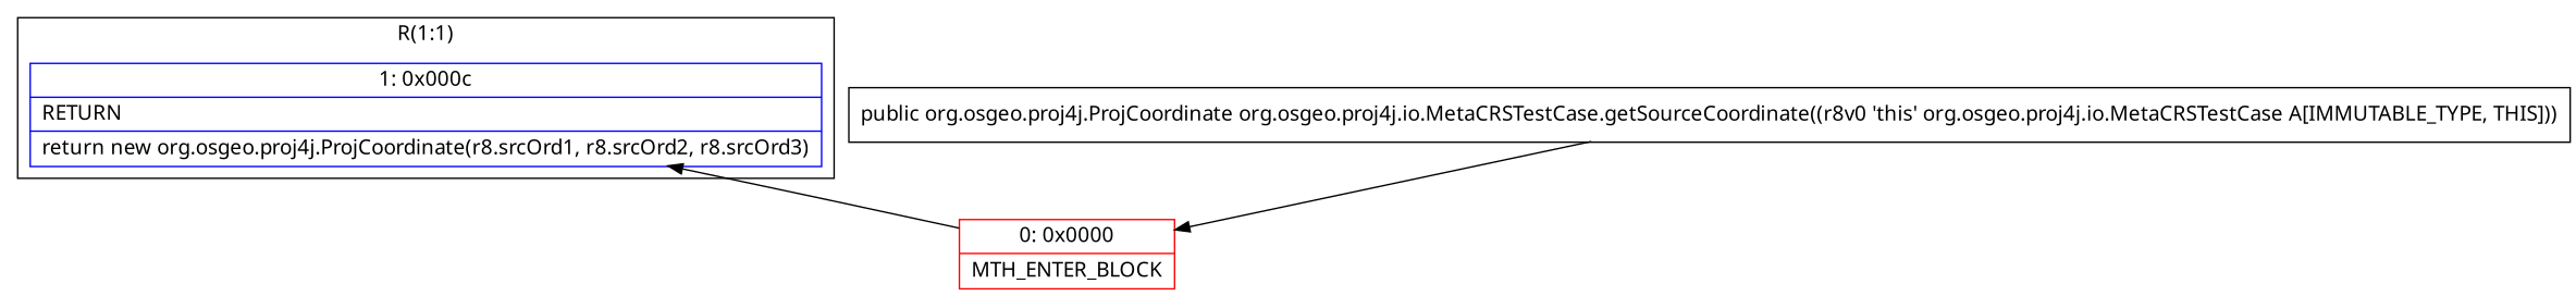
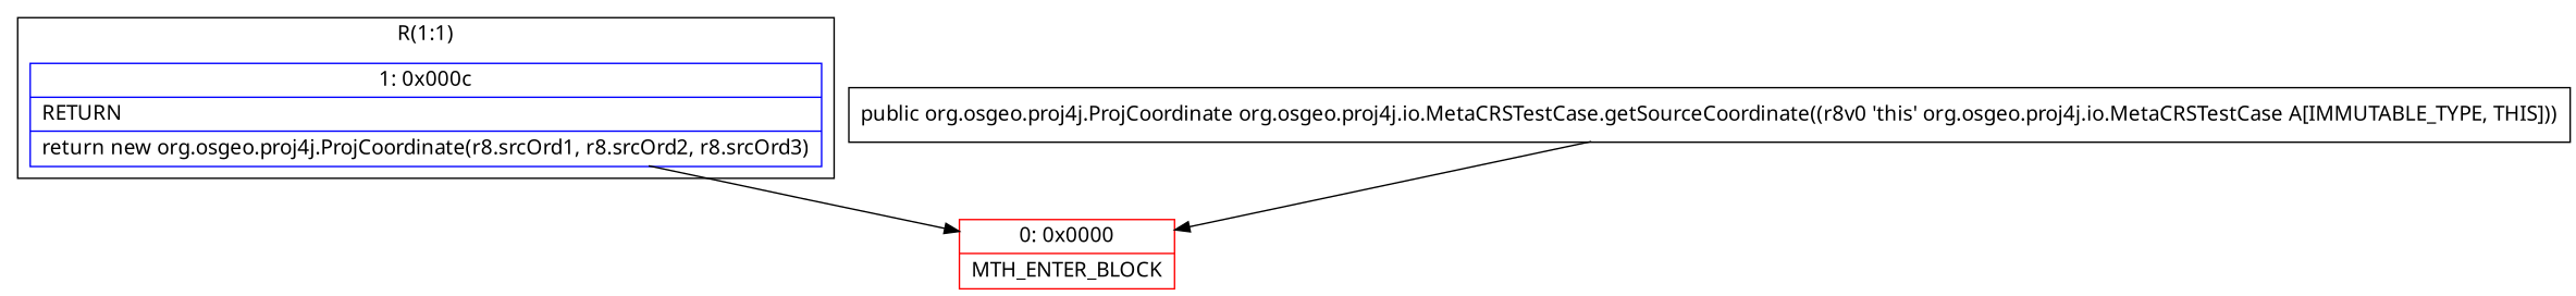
  digraph {
    fontname="Noto Sans"
    node [shape=record fontname="Noto Sans"]
    edge [fontname="Noto Sans"]
    n1 [color=blue label="{1\:\ 0x000c|RETURN\l|return new org.osgeo.proj4j.ProjCoordinate(r8.srcOrd1, r8.srcOrd2, r8.srcOrd3)\l}"]
    n2 [color=red label="{0\:\ 0x0000|MTH_ENTER_BLOCK\l}"]
    n3 [label="{public org.osgeo.proj4j.ProjCoordinate org.osgeo.proj4j.io.MetaCRSTestCase.getSourceCoordinate((r8v0 'this' org.osgeo.proj4j.io.MetaCRSTestCase A[IMMUTABLE_TYPE, THIS])) }"]
    subgraph cluster_1 {
      label="R(1:1)"
      n1
    }
-   n2 -> n1
+   n1 -> n2
    n3 -> n2
  }
